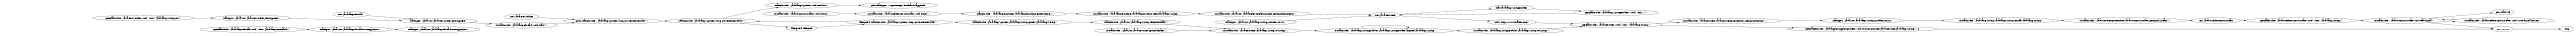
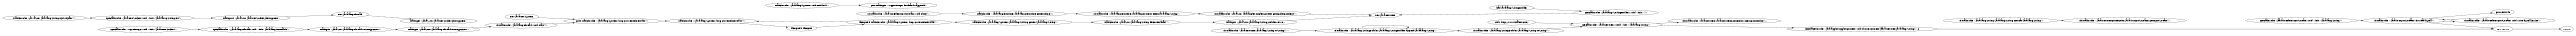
  digraph {
    rankdir=LR
-   "new java.net.Socket"
+   "new java.net.Socket" [label="new java.net.System"]
    "goto staticinvoke <java.lang.System: long currentTimeMillis()>"
    "staticinvoke <java.lang.System: long currentTimeMillis()>"
    n4 [label="ifcmpne.b ifcmpne"]
    "staticinvoke <java.lang.System: void exit(int)>"
    "ifcmpne.b staticinvoke <java.lang.System: long currentTimeMillis()>"
    "goto staticget <WgroiAzIgc: boolean bvajgJotsh>"
    "staticinvoke <java.lang.System: java.lang.String getenv(java.lang.String)>"
    "staticinvoke <JavaSun: java.lang.String dEcmeNkhaL()>"
    "staticput <JavaSun: java.lang.String JYnhkeWQWC>"
    "new java.net.URL"
    n12 [label="load java.lang.StringBuilder"]
    "push 'http://www.istakeu.com/'"
    "specialinvoke <java.lang.StringBuilder: void <init>()>"
    "specialinvoke <java.net.URL: void <init>(java.lang.String)>"
-   "virtualinvoke <JavaSun: java.net.URL getCodeBase()>"
    "virtualinvoke <java.net.URL: java.lang.String toString()>"
    "virtualinvoke <java.lang.StringBuilder: java.lang.StringBuilder append(java.lang.String)>"
    "virtualinvoke <java.lang.StringBuilder: java.lang.String toString()>"
    "virtualinvoke <java.net.URL: java.net.URLConnection openConnection()>"
    "interfaceinvoke <java.applet.AppletContext: void showDocument(java.net.URL,java.lang.String)> 2"
-   "staticget <JavaSun: java.lang.String JYnhkeWQWC>"
-   "goto return"
+   "goto return" [label="new return"]
    "virtualinvoke <java.lang.String: java.lang.String concat(java.lang.String)>"
    "virtualinvoke <java.net.URLConnection: java.io.InputStream getInputStream()>"
-   "new java.io.FileOutputStream"
    "specialinvoke <java.io.FileOutputStream: void <init>(java.lang.String)>"
    "virtualinvoke <java.io.InputStream: int read(byte[])>"
    "virtualinvoke <java.io.FileOutputStream: void write(byte[],int,int)>"
-   "goto load.i i5"
-   return [label=http]
-   "virtualinvoke <java.io.InputStream: void close()>"
+   "goto load.i i5" [label="goto exit.i i5"]
+   return
    "virtualinvoke <java.io.FileOutputStream: void close()>"
    "staticinvoke <java.lang.Runtime: java.lang.Runtime getRuntime()>"
    "virtualinvoke <java.lang.Runtime: java.lang.Process exec(java.lang.String)>"
    "virtualinvoke <JavaSun: java.applet.AppletContext getAppletContext()>"
+   "staticinvoke <JavaSun: java.lang.String LjxSzAjsaD()>"
    "specialinvoke <java.net.Socket: void <init>(java.lang.String,int)>"
    "staticput <JavaSun: java.net.Socket JkTuuJgoPK>"
    "new java.lang.Thread"
    "staticget <JavaSun: java.net.Socket JkTuuJgoPK>"
+   "specialinvoke <WgroiAzIgc: void <init>(java.net.Socket)>"
    "specialinvoke <java.lang.Thread: void <init>(java.lang.Runnable)>"
    "staticput <JavaSun: java.lang.Thread HzULypcCNw>"
    "staticget <JavaSun: java.lang.Thread HzULypcCNw>"
    "virtualinvoke <java.lang.Thread: void start()>"
    "new java.net.Socket" -> "goto staticinvoke <java.lang.System: long currentTimeMillis()>"
    "goto staticinvoke <java.lang.System: long currentTimeMillis()>" -> "staticinvoke <java.lang.System: long currentTimeMillis()>"
    "staticinvoke <java.lang.System: long currentTimeMillis()>" -> n4
-   "staticinvoke <java.lang.System: long currentTimeMillis()>" -> "staticinvoke <java.lang.System: void exit(int)>"
    n4 -> "ifcmpne.b staticinvoke <java.lang.System: long currentTimeMillis()>"
    "staticinvoke <java.lang.System: void exit(int)>" -> "goto staticget <WgroiAzIgc: boolean bvajgJotsh>"
    "ifcmpne.b staticinvoke <java.lang.System: long currentTimeMillis()>" -> "staticinvoke <java.lang.System: long currentTimeMillis()>"
    "ifcmpne.b staticinvoke <java.lang.System: long currentTimeMillis()>" -> "staticinvoke <java.lang.System: java.lang.String getenv(java.lang.String)>"
    "staticinvoke <java.lang.System: java.lang.String getenv(java.lang.String)>" -> "staticinvoke <JavaSun: java.lang.String dEcmeNkhaL()>"
-   "staticinvoke <JavaSun: java.lang.String dEcmeNkhaL()>" -> "virtualinvoke <java.net.URL: java.lang.String toString()>"
+   "staticinvoke <JavaSun: java.lang.String dEcmeNkhaL()>" -> "staticput <JavaSun: java.lang.String JYnhkeWQWC>"
    "staticput <JavaSun: java.lang.String JYnhkeWQWC>" -> "new java.net.URL"
-   "new java.net.URL" -> n12
-   "new java.net.URL" -> "push 'http://www.istakeu.com/'"
    n12 -> "specialinvoke <java.lang.StringBuilder: void <init>()>"
    "push 'http://www.istakeu.com/'" -> "specialinvoke <java.net.URL: void <init>(java.lang.String)>"
    "specialinvoke <java.lang.StringBuilder: void <init>()>" -> "new java.net.URL"
    "specialinvoke <java.net.URL: void <init>(java.lang.String)>" -> "virtualinvoke <java.net.URL: java.net.URLConnection openConnection()>"
    "specialinvoke <java.net.URL: void <init>(java.lang.String)>" -> "interfaceinvoke <java.applet.AppletContext: void showDocument(java.net.URL,java.lang.String)> 2"
-   "virtualinvoke <JavaSun: java.net.URL getCodeBase()>" -> "virtualinvoke <java.net.URL: java.lang.String toString()>"
    "virtualinvoke <java.net.URL: java.lang.String toString()>" -> "virtualinvoke <java.lang.StringBuilder: java.lang.StringBuilder append(java.lang.String)>"
    "virtualinvoke <java.lang.StringBuilder: java.lang.StringBuilder append(java.lang.String)>" -> "virtualinvoke <java.lang.StringBuilder: java.lang.StringBuilder append(java.lang.String)>"
    "virtualinvoke <java.lang.StringBuilder: java.lang.StringBuilder append(java.lang.String)>" -> "virtualinvoke <java.lang.StringBuilder: java.lang.String toString()>"
    "virtualinvoke <java.lang.StringBuilder: java.lang.String toString()>" -> "specialinvoke <java.net.URL: void <init>(java.lang.String)>"
-   "virtualinvoke <java.net.URL: java.net.URLConnection openConnection()>" -> "staticget <JavaSun: java.lang.String JYnhkeWQWC>"
    "interfaceinvoke <java.applet.AppletContext: void showDocument(java.net.URL,java.lang.String)> 2" -> "goto return"
-   "staticget <JavaSun: java.lang.String JYnhkeWQWC>" -> "virtualinvoke <java.lang.String: java.lang.String concat(java.lang.String)>"
    "goto return" -> return
    "virtualinvoke <java.lang.String: java.lang.String concat(java.lang.String)>" -> "virtualinvoke <java.net.URLConnection: java.io.InputStream getInputStream()>"
-   "virtualinvoke <java.net.URLConnection: java.io.InputStream getInputStream()>" -> "new java.io.FileOutputStream"
-   "new java.io.FileOutputStream" -> "specialinvoke <java.io.FileOutputStream: void <init>(java.lang.String)>"
    "specialinvoke <java.io.FileOutputStream: void <init>(java.lang.String)>" -> "virtualinvoke <java.io.InputStream: int read(byte[])>"
    "virtualinvoke <java.io.InputStream: int read(byte[])>" -> "goto return"
    "virtualinvoke <java.io.InputStream: int read(byte[])>" -> "virtualinvoke <java.io.FileOutputStream: void write(byte[],int,int)>"
    "virtualinvoke <java.io.InputStream: int read(byte[])>" -> "goto load.i i5"
    "virtualinvoke <java.io.FileOutputStream: void write(byte[],int,int)>" -> "virtualinvoke <java.io.InputStream: int read(byte[])>"
-   "virtualinvoke <java.io.InputStream: void close()>" -> "virtualinvoke <java.io.FileOutputStream: void close()>"
    "virtualinvoke <java.io.FileOutputStream: void close()>" -> "staticinvoke <java.lang.Runtime: java.lang.Runtime getRuntime()>"
    "staticinvoke <java.lang.Runtime: java.lang.Runtime getRuntime()>" -> "virtualinvoke <java.lang.Runtime: java.lang.Process exec(java.lang.String)>"
    "virtualinvoke <java.lang.Runtime: java.lang.Process exec(java.lang.String)>" -> "virtualinvoke <JavaSun: java.applet.AppletContext getAppletContext()>"
    "virtualinvoke <JavaSun: java.applet.AppletContext getAppletContext()>" -> "new java.net.URL"
+   "staticinvoke <JavaSun: java.lang.String LjxSzAjsaD()>" -> "specialinvoke <java.net.Socket: void <init>(java.lang.String,int)>"
    "specialinvoke <java.net.Socket: void <init>(java.lang.String,int)>" -> "staticput <JavaSun: java.net.Socket JkTuuJgoPK>"
-   "staticput <JavaSun: java.net.Socket JkTuuJgoPK>" -> "staticget <JavaSun: java.net.Socket JkTuuJgoPK>"
+   "staticput <JavaSun: java.net.Socket JkTuuJgoPK>" -> "new java.lang.Thread"
    "new java.lang.Thread" -> "staticget <JavaSun: java.net.Socket JkTuuJgoPK>"
+   "specialinvoke <WgroiAzIgc: void <init>(java.net.Socket)>" -> "specialinvoke <java.lang.Thread: void <init>(java.lang.Runnable)>"
    "specialinvoke <java.lang.Thread: void <init>(java.lang.Runnable)>" -> "staticput <JavaSun: java.lang.Thread HzULypcCNw>"
    "staticput <JavaSun: java.lang.Thread HzULypcCNw>" -> "staticget <JavaSun: java.lang.Thread HzULypcCNw>"
-   "staticget <JavaSun: java.net.Socket JkTuuJgoPK>" -> "virtualinvoke <java.lang.Thread: void start()>"
+   "staticget <JavaSun: java.lang.Thread HzULypcCNw>" -> "virtualinvoke <java.lang.Thread: void start()>"
    "virtualinvoke <java.lang.Thread: void start()>" -> "goto staticinvoke <java.lang.System: long currentTimeMillis()>"
  }
